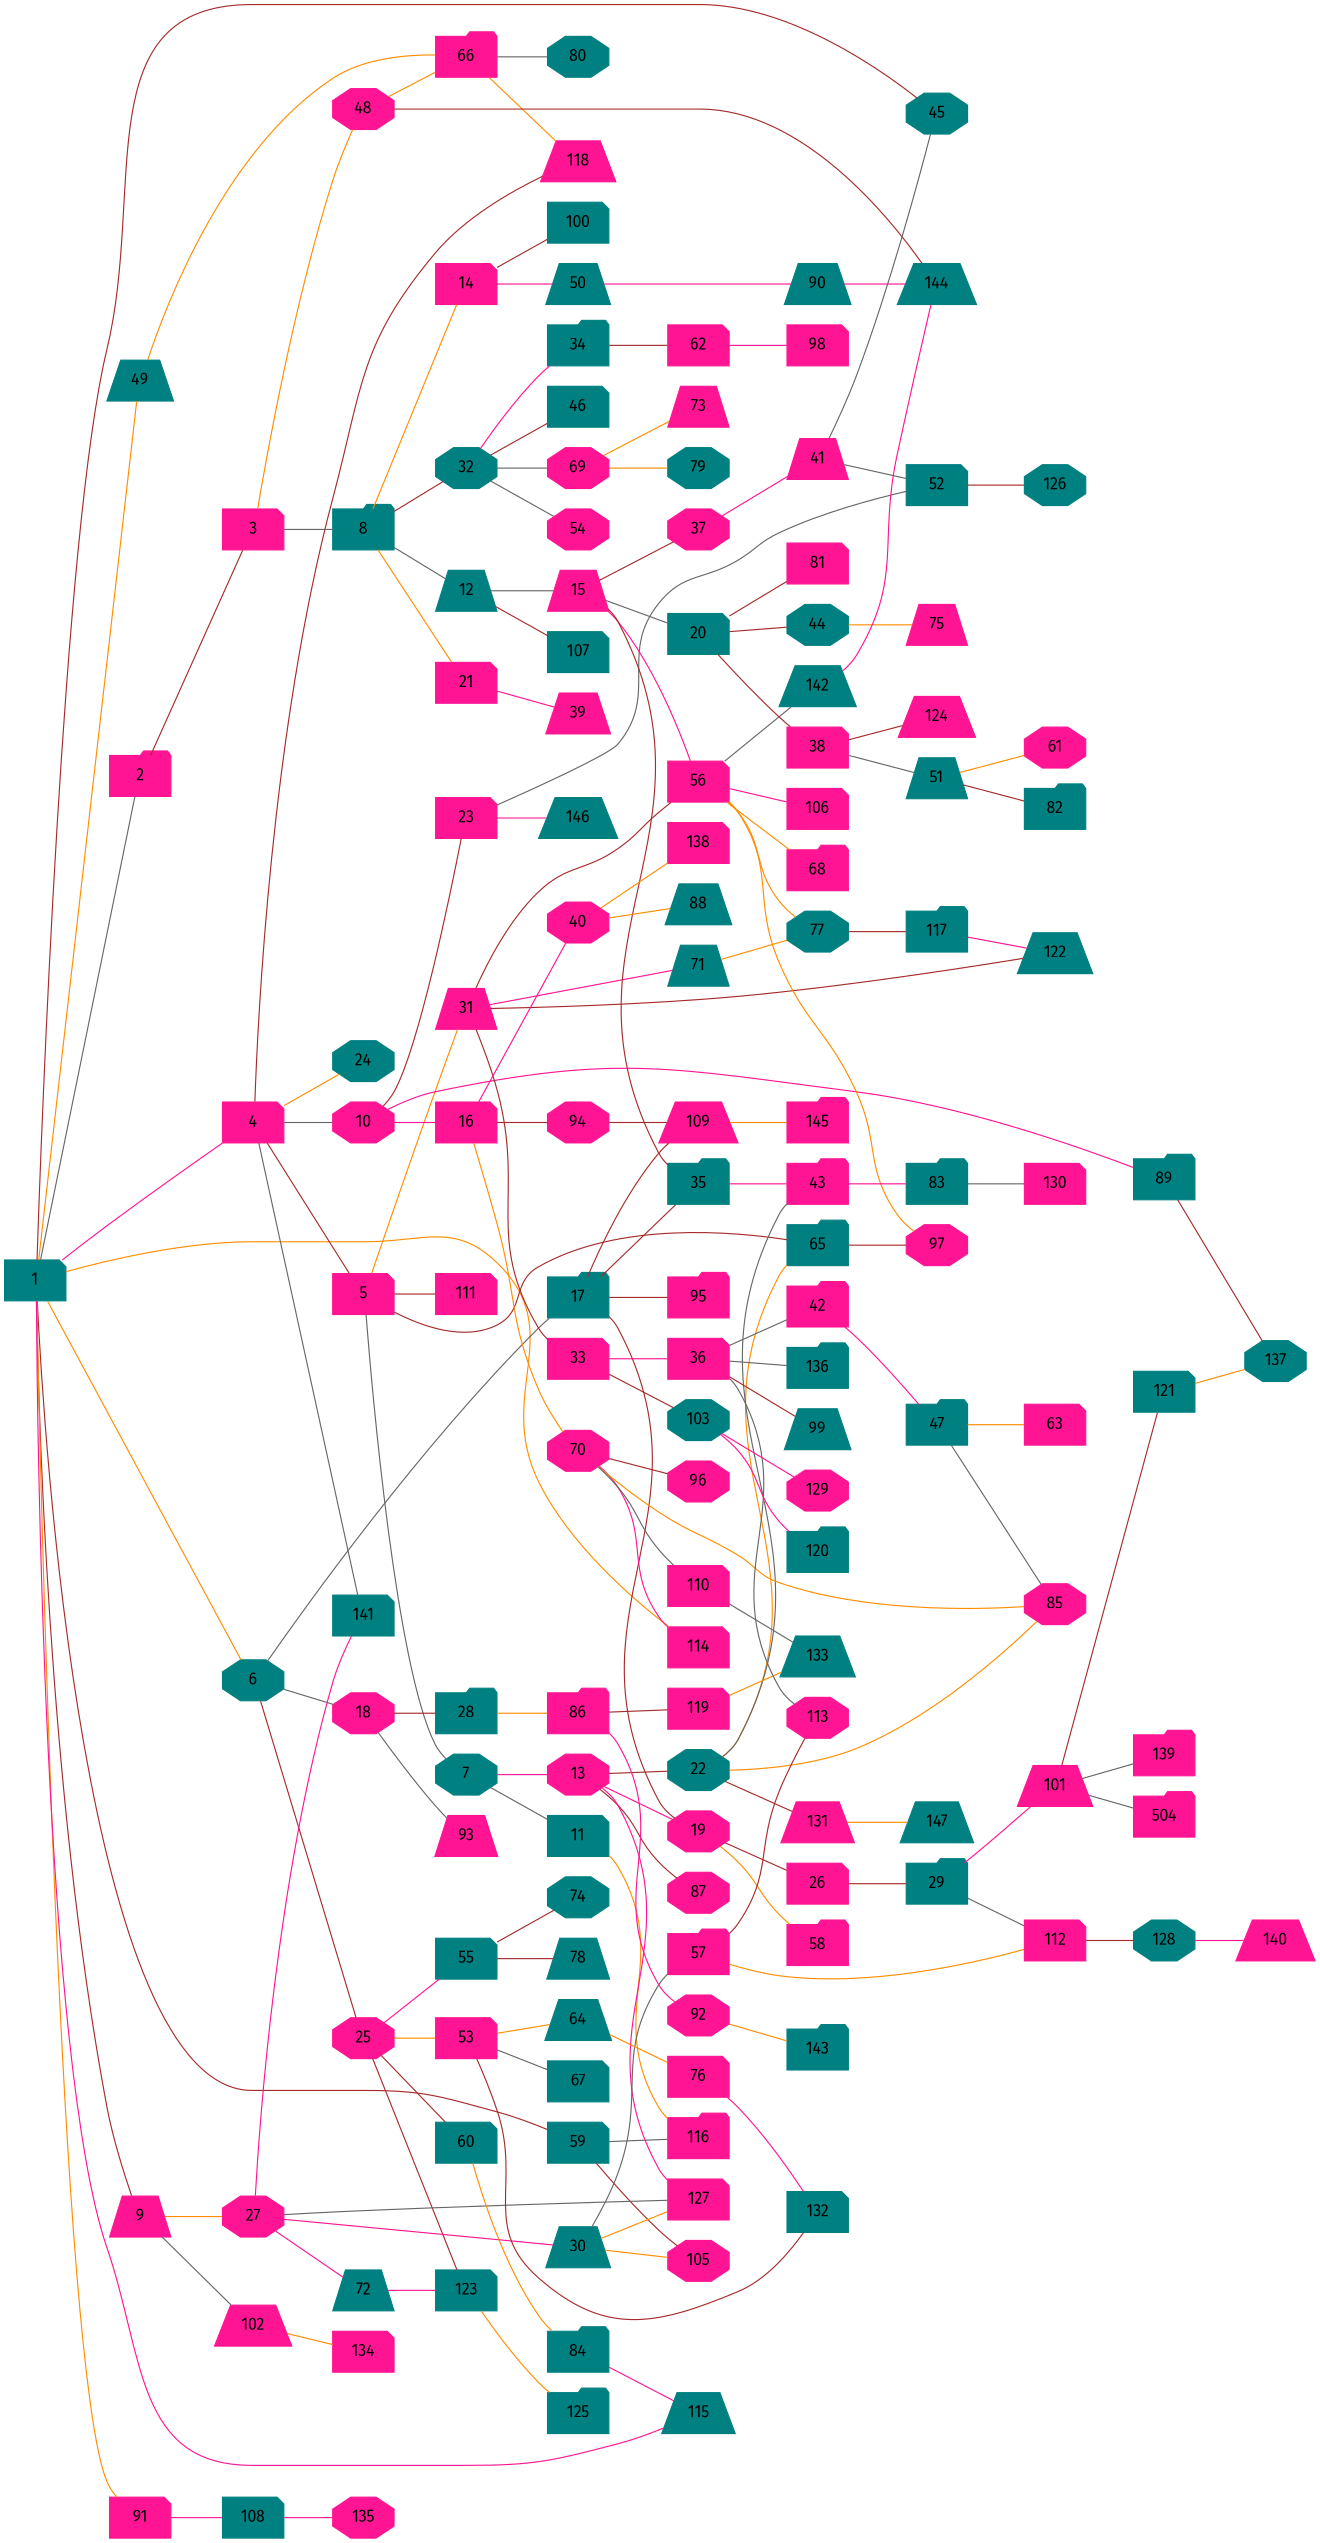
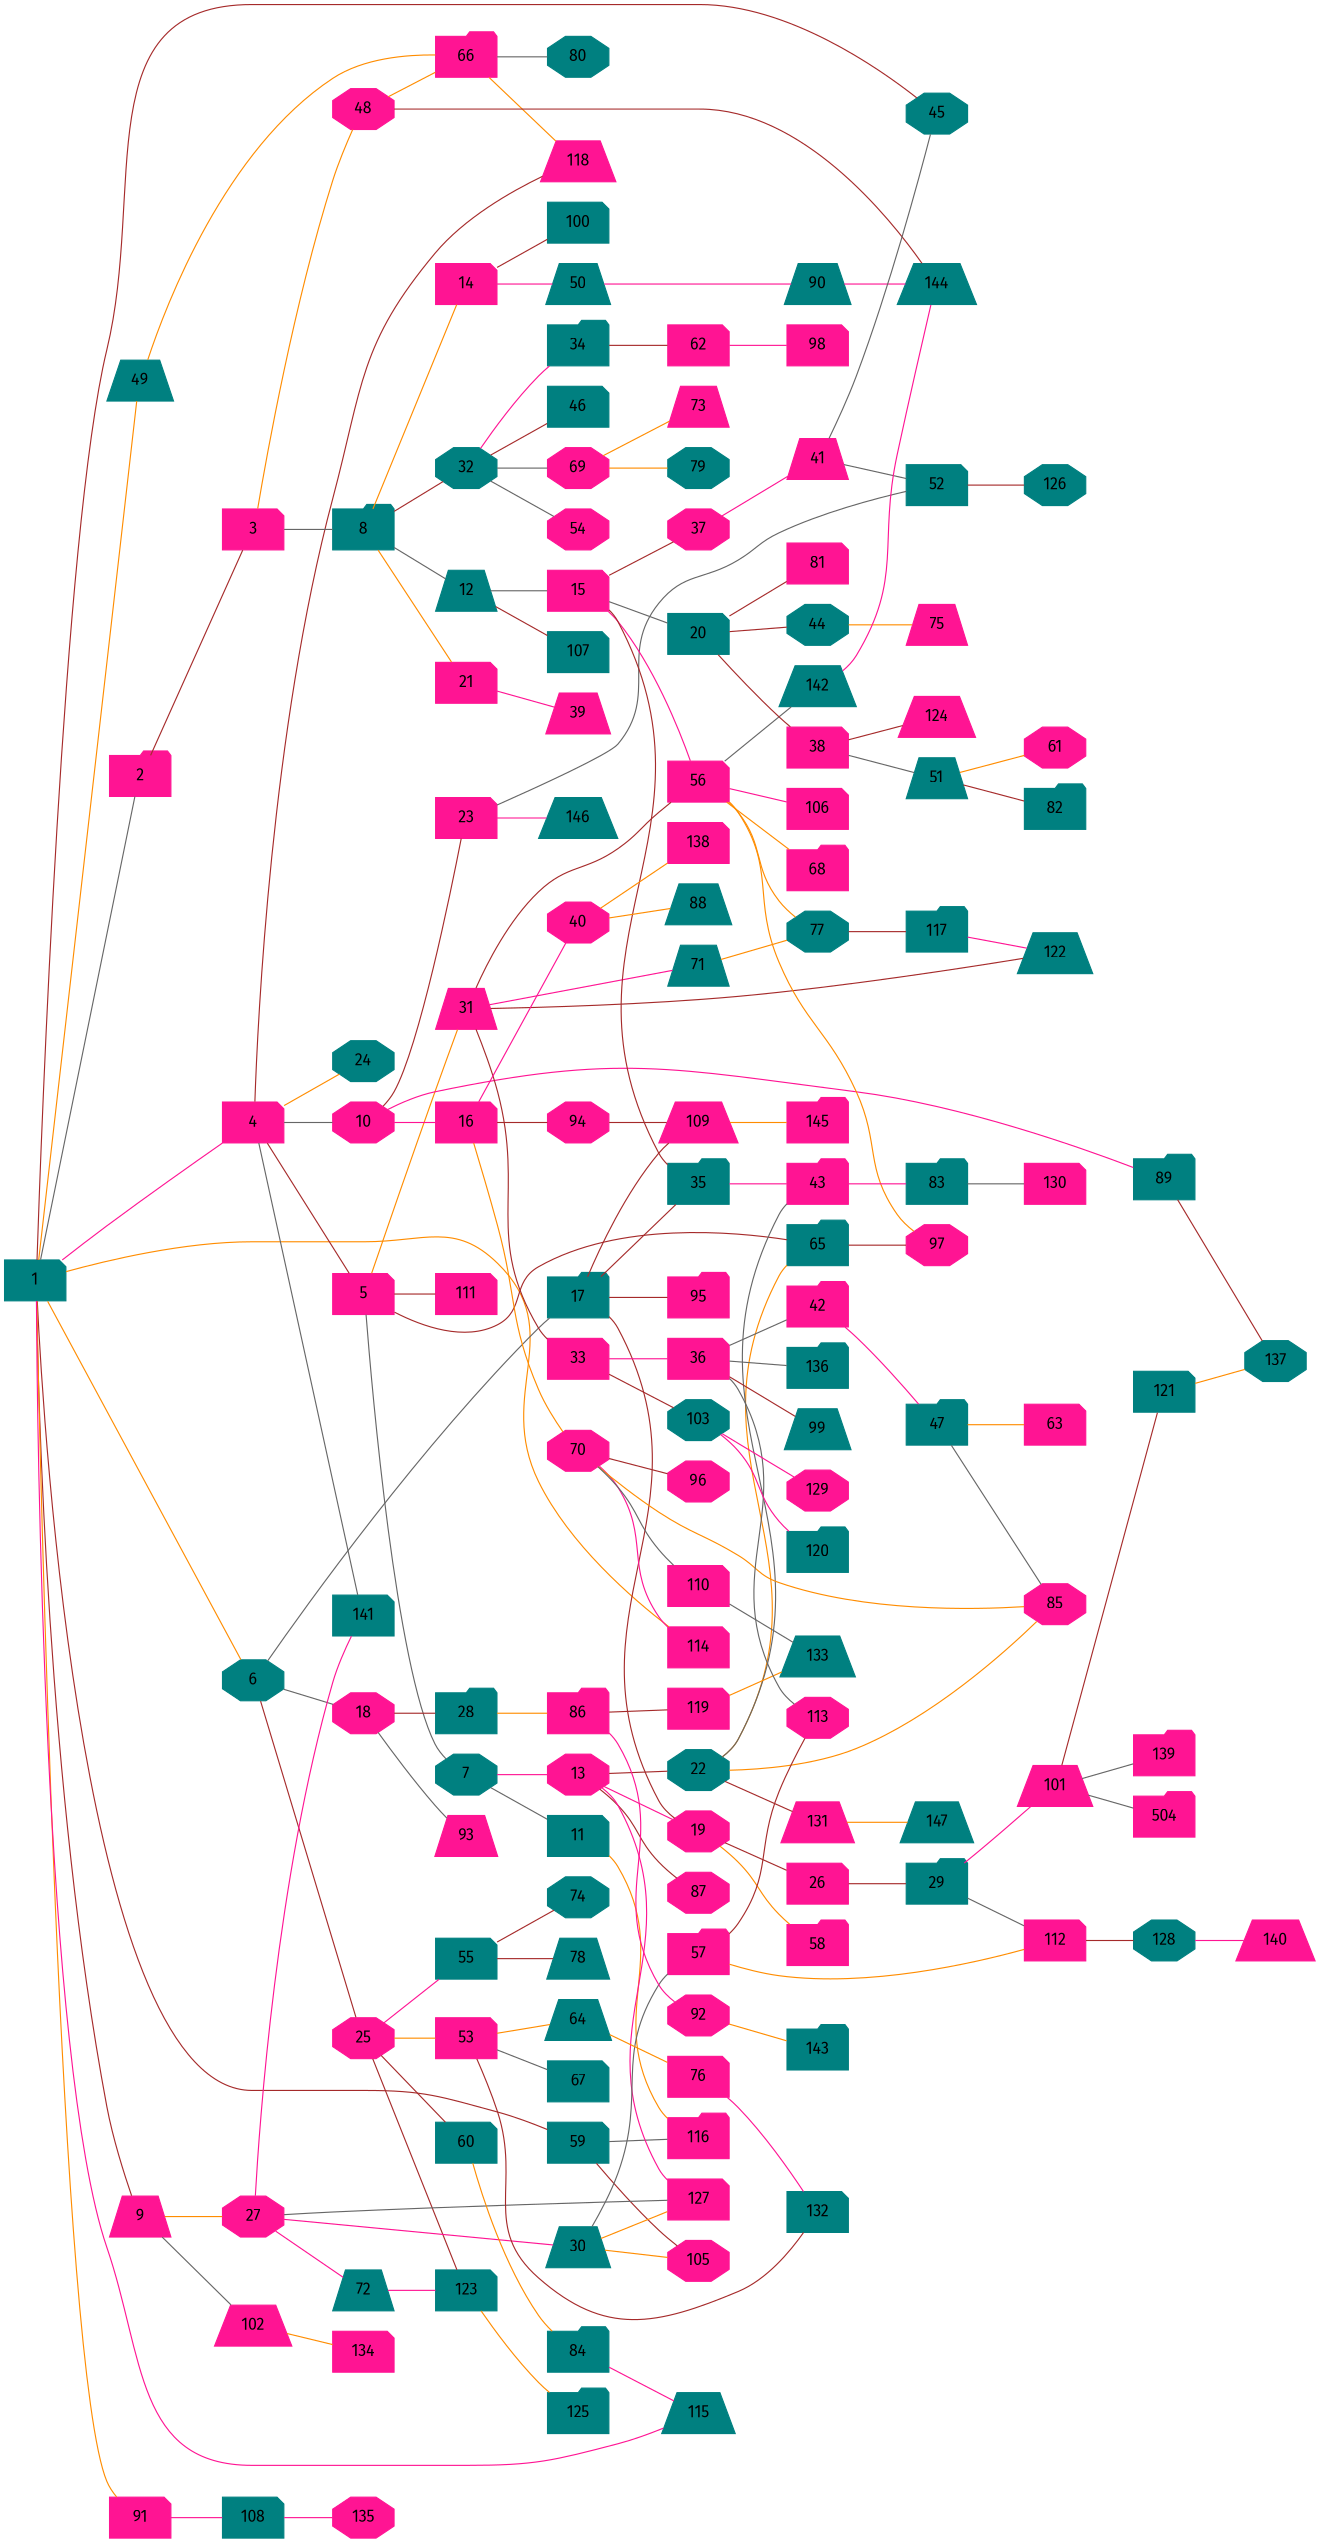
  graph {
    fontname="Fira Sans"
    rankdir=LR
    node [color=deeppink fontname="Fira Sans" shape=note style=filled]
    edge [color=brown fontname="Fira Sans"]
    1 [color=teal]
    2 [shape=folder]
    4
    6 [color=teal shape=octagon]
    9 [shape=trapezium]
    45 [color=teal shape=octagon]
    49 [color=teal shape=trapezium]
    59 [color=teal]
    91
    114
    115 [color=teal shape=trapezium]
    3
    5
    10 [shape=octagon]
    24 [color=teal shape=octagon]
    118 [shape=trapezium]
    141 [color=teal]
    17 [color=teal shape=folder]
    18 [shape=octagon]
    25 [shape=octagon]
    27 [shape=octagon]
    102 [shape=trapezium]
    66 [shape=folder]
    116 [shape=folder]
    105 [shape=octagon]
    108 [color=teal]
    8 [color=teal shape=folder]
    48 [shape=octagon]
    12 [color=teal shape=trapezium]
    14
    21
    32 [color=teal shape=octagon]
    144 [color=teal shape=trapezium]
    7 [color=teal shape=octagon]
    31 [shape=trapezium]
    65 [color=teal shape=folder]
    111
    16
    23
    89 [color=teal shape=folder]
    11 [color=teal]
    13 [shape=octagon]
    56
    33
    71 [color=teal shape=trapezium]
    122 [color=teal shape=trapezium]
    97 [shape=octagon]
    19 [shape=octagon]
    35 [color=teal shape=folder]
    95 [shape=folder]
    109 [shape=trapezium]
    28 [color=teal shape=folder]
    93 [shape=trapezium]
    53
    55 [color=teal]
    60 [color=teal]
    123 [color=teal]
    22 [color=teal shape=octagon]
    87 [shape=octagon]
    127
-   15 [shape=trapezium]
+   15
    107 [color=teal]
    50 [color=teal shape=trapezium]
    100 [color=teal]
    39 [shape=trapezium]
    34 [color=teal shape=folder]
    46 [color=teal]
    54 [shape=octagon]
    69 [shape=octagon]
    30 [color=teal shape=trapezium]
    72 [color=teal shape=trapezium]
    134
    40 [shape=octagon]
    70 [shape=octagon]
    94 [shape=octagon]
    52 [color=teal]
    146 [color=teal shape=trapezium]
    137 [color=teal shape=octagon]
    20 [color=teal]
    37 [shape=octagon]
    26
    58 [shape=folder]
    43 [shape=folder]
    85 [shape=octagon]
    131 [shape=trapezium]
    90 [color=teal shape=trapezium]
    38
    44 [color=teal shape=octagon]
    81
    41 [shape=trapezium]
    68 [shape=folder]
    77 [color=teal shape=octagon]
    106
    142 [color=teal shape=trapezium]
    88 [color=teal shape=trapezium]
    138
    96 [shape=octagon]
    110
    145 [shape=folder]
    86 [shape=folder]
    29 [color=teal shape=folder]
    51 [color=teal shape=trapezium]
    124 [shape=trapezium]
    75 [shape=trapezium]
    83 [color=teal shape=folder]
    147 [color=teal shape=trapezium]
    126 [color=teal shape=octagon]
    64 [color=teal shape=trapezium]
    67 [color=teal]
    132 [color=teal]
    74 [color=teal shape=octagon]
    78 [color=teal shape=trapezium]
    84 [color=teal shape=folder]
    125 [color=teal shape=folder]
    101 [shape=trapezium]
    112
    57 [shape=folder]
    92 [shape=octagon]
    119
    n120 [label=504 shape=folder]
    121 [color=teal]
    139 [shape=folder]
    128 [color=teal shape=octagon]
    113 [shape=octagon]
    36
    103 [color=teal shape=octagon]
    62
    73 [shape=trapezium]
    79 [color=teal shape=octagon]
    42 [shape=folder]
    99 [color=teal shape=trapezium]
    136 [color=teal shape=folder]
    120 [color=teal shape=folder]
    129 [shape=octagon]
    98
    47 [color=teal shape=folder]
    61 [shape=octagon]
    82 [color=teal shape=folder]
    63
    130
    80 [color=teal shape=octagon]
    76
    117 [color=teal shape=folder]
    133 [color=teal shape=trapezium]
    143 [color=teal shape=folder]
    135 [shape=octagon]
    140 [shape=trapezium]
    1 -- 2 [color=gray40]
    1 -- 4 [color=deeppink]
    1 -- 6 [color=darkorange]
    1 -- 9
    1 -- 45
    1 -- 49 [color=darkorange]
    1 -- 59
    1 -- 91 [color=darkorange]
    1 -- 114 [color=darkorange]
    1 -- 115 [color=deeppink]
    2 -- 3
    4 -- 5
    4 -- 10 [color=gray40]
    4 -- 24 [color=darkorange]
    4 -- 118
    4 -- 141 [color=gray40]
    6 -- 17 [color=gray40]
    6 -- 18 [color=gray40]
    6 -- 25
    9 -- 27 [color=darkorange]
    9 -- 102 [color=gray40]
    49 -- 66 [color=darkorange]
    59 -- 116 [color=gray40]
    59 -- 105
    91 -- 108 [color=deeppink]
    3 -- 8 [color=gray40]
    3 -- 48 [color=darkorange]
    5 -- 7 [color=gray40]
    5 -- 31 [color=darkorange]
    5 -- 65
    5 -- 111
    10 -- 16 [color=deeppink]
    10 -- 23
    10 -- 89 [color=deeppink]
    17 -- 19
    17 -- 35
    17 -- 95
    17 -- 109
    18 -- 28
    18 -- 93 [color=gray40]
    25 -- 53 [color=darkorange]
    25 -- 55 [color=deeppink]
    25 -- 60
    25 -- 123
    27 -- 141 [color=deeppink]
    27 -- 127 [color=gray40]
    27 -- 30 [color=deeppink]
    27 -- 72 [color=deeppink]
    102 -- 134 [color=darkorange]
    66 -- 118 [color=darkorange]
    66 -- 80 [color=gray40]
    108 -- 135 [color=deeppink]
    8 -- 12 [color=gray40]
    8 -- 14 [color=darkorange]
    8 -- 21 [color=darkorange]
    8 -- 32
    48 -- 66 [color=darkorange]
    48 -- 144
    12 -- 15 [color=gray40]
    12 -- 107
    14 -- 50 [color=deeppink]
    14 -- 100
    21 -- 39 [color=deeppink]
    32 -- 34 [color=deeppink]
    32 -- 46
    32 -- 54 [color=gray40]
    32 -- 69 [color=gray40]
    7 -- 11 [color=gray40]
    7 -- 13 [color=deeppink]
    31 -- 56
    31 -- 33
    31 -- 71 [color=deeppink]
    31 -- 122
    65 -- 97
    16 -- 40 [color=deeppink]
    16 -- 70 [color=darkorange]
    16 -- 94
    23 -- 52 [color=gray40]
    23 -- 146 [color=deeppink]
    89 -- 137
    11 -- 116 [color=darkorange]
    13 -- 19 [color=deeppink]
    13 -- 22
    13 -- 87
    13 -- 127 [color=deeppink]
    56 -- 97 [color=darkorange]
    56 -- 68 [color=darkorange]
    56 -- 77 [color=darkorange]
    56 -- 106 [color=deeppink]
    56 -- 142 [color=gray40]
    33 -- 36 [color=deeppink]
    33 -- 103
    71 -- 77 [color=darkorange]
    19 -- 26
    19 -- 58 [color=darkorange]
    35 -- 43 [color=deeppink]
    109 -- 145 [color=darkorange]
    28 -- 86 [color=darkorange]
    53 -- 64 [color=darkorange]
    53 -- 67 [color=gray40]
    53 -- 132
    55 -- 74
    55 -- 78
    60 -- 84 [color=darkorange]
    123 -- 125 [color=darkorange]
    22 -- 65 [color=darkorange]
    22 -- 43 [color=gray40]
    22 -- 85 [color=darkorange]
    22 -- 131
    15 -- 56 [color=deeppink]
    15 -- 35
    15 -- 20 [color=gray40]
    15 -- 37
    50 -- 90 [color=deeppink]
    34 -- 62
    69 -- 73 [color=darkorange]
    69 -- 79 [color=darkorange]
    30 -- 105 [color=darkorange]
    30 -- 127 [color=darkorange]
    30 -- 57 [color=gray40]
    72 -- 123 [color=deeppink]
    40 -- 88 [color=darkorange]
    40 -- 138 [color=darkorange]
    70 -- 114 [color=deeppink]
    70 -- 85 [color=darkorange]
    70 -- 96
    70 -- 110 [color=gray40]
    94 -- 109
    52 -- 126
    20 -- 38
    20 -- 44
    20 -- 81
    37 -- 41 [color=deeppink]
    26 -- 29
    43 -- 83 [color=deeppink]
    131 -- 147 [color=darkorange]
    90 -- 144 [color=deeppink]
    38 -- 51 [color=gray40]
    38 -- 124
    44 -- 75 [color=darkorange]
    41 -- 45 [color=gray40]
    41 -- 52 [color=gray40]
    77 -- 117
    142 -- 144 [color=deeppink]
    110 -- 133 [color=gray40]
    86 -- 92 [color=deeppink]
    86 -- 119
    29 -- 101 [color=deeppink]
    29 -- 112 [color=gray40]
    51 -- 61 [color=darkorange]
    51 -- 82
    83 -- 130 [color=gray40]
    64 -- 76 [color=darkorange]
    84 -- 115 [color=deeppink]
    101 -- n120 [color=gray40]
    101 -- 121
    101 -- 139 [color=gray40]
    112 -- 128
    57 -- 112 [color=darkorange]
    57 -- 113
    92 -- 143 [color=darkorange]
    119 -- 133 [color=darkorange]
    121 -- 137 [color=darkorange]
    128 -- 140 [color=deeppink]
    36 -- 113 [color=gray40]
    36 -- 42 [color=gray40]
    36 -- 99
    36 -- 136 [color=gray40]
    103 -- 120 [color=deeppink]
    103 -- 129 [color=deeppink]
    62 -- 98 [color=deeppink]
    42 -- 47 [color=deeppink]
    47 -- 85 [color=gray40]
    47 -- 63 [color=darkorange]
    76 -- 132 [color=deeppink]
    117 -- 122 [color=deeppink]
  }
